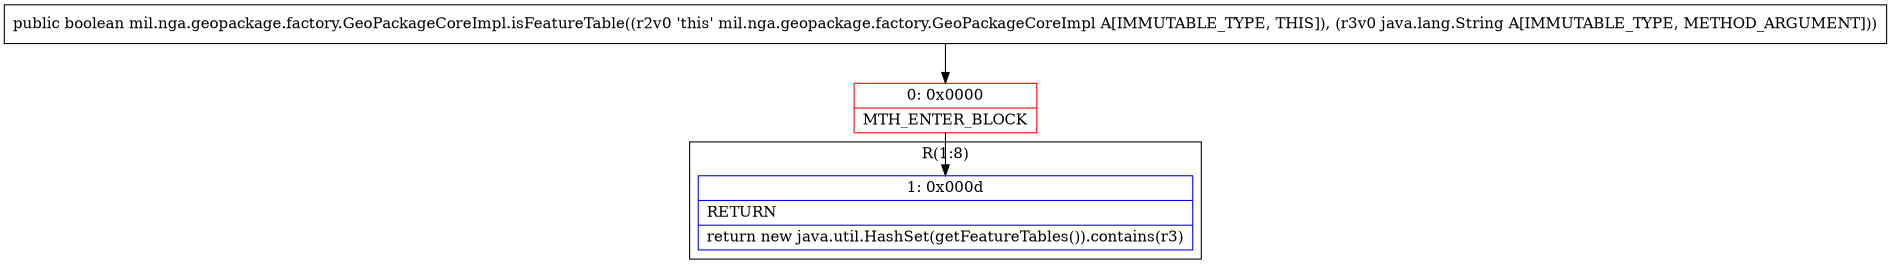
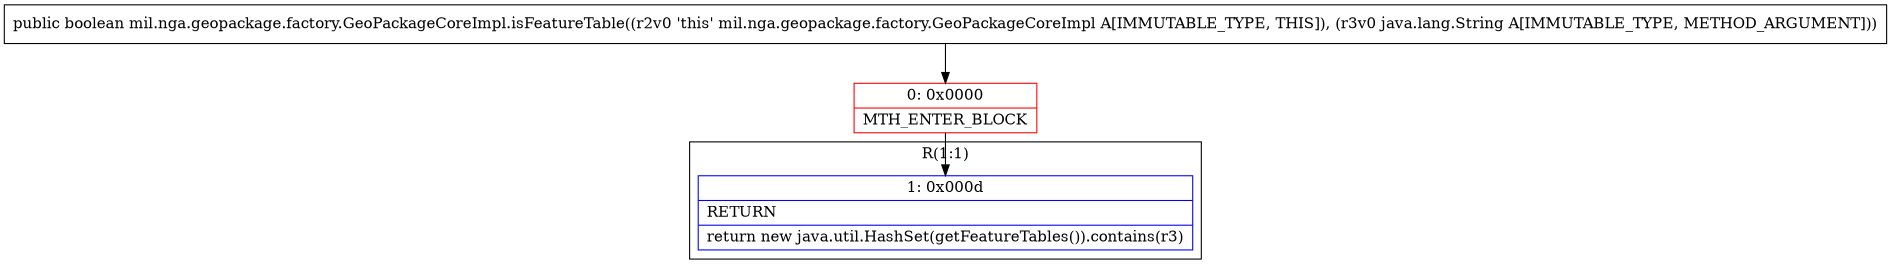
  digraph {
    node [shape=record]
    n1 [color=blue label="{1\:\ 0x000d|RETURN\l|return new java.util.HashSet(getFeatureTables()).contains(r3)\l}"]
    n2 [color=red label="{0\:\ 0x0000|MTH_ENTER_BLOCK\l}"]
    n3 [label="{public boolean mil.nga.geopackage.factory.GeoPackageCoreImpl.isFeatureTable((r2v0 'this' mil.nga.geopackage.factory.GeoPackageCoreImpl A[IMMUTABLE_TYPE, THIS]), (r3v0 java.lang.String A[IMMUTABLE_TYPE, METHOD_ARGUMENT])) }"]
    subgraph cluster_1 {
-     label="R(1:8)"
+     label="R(1:1)"
      n1
    }
    n2 -> n1
    n3 -> n2
  }
